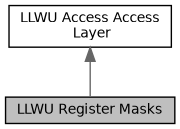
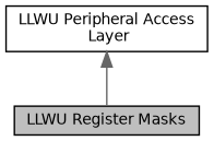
  digraph {
    rankdir=TB
    node [color=black fontname=Helvetica fontsize=10 shape=box style=filled]
-   n1 [fillcolor=white height=0.2 label="LLWU Access Access\l Layer" width=0.4]
+   n1 [fillcolor=white height=0.2 label="LLWU Peripheral Access\l Layer" width=0.4]
    n2 [fillcolor=grey75 fontcolor=black height=0.2 label="LLWU Register Masks" width=0.4]
    n1 -> n2 [dir=back fontname=Helvetica fontsize=10 labelfontname=Helvetica labelfontsize=10 shape=plaintext style=solid color=gray40]
  }
